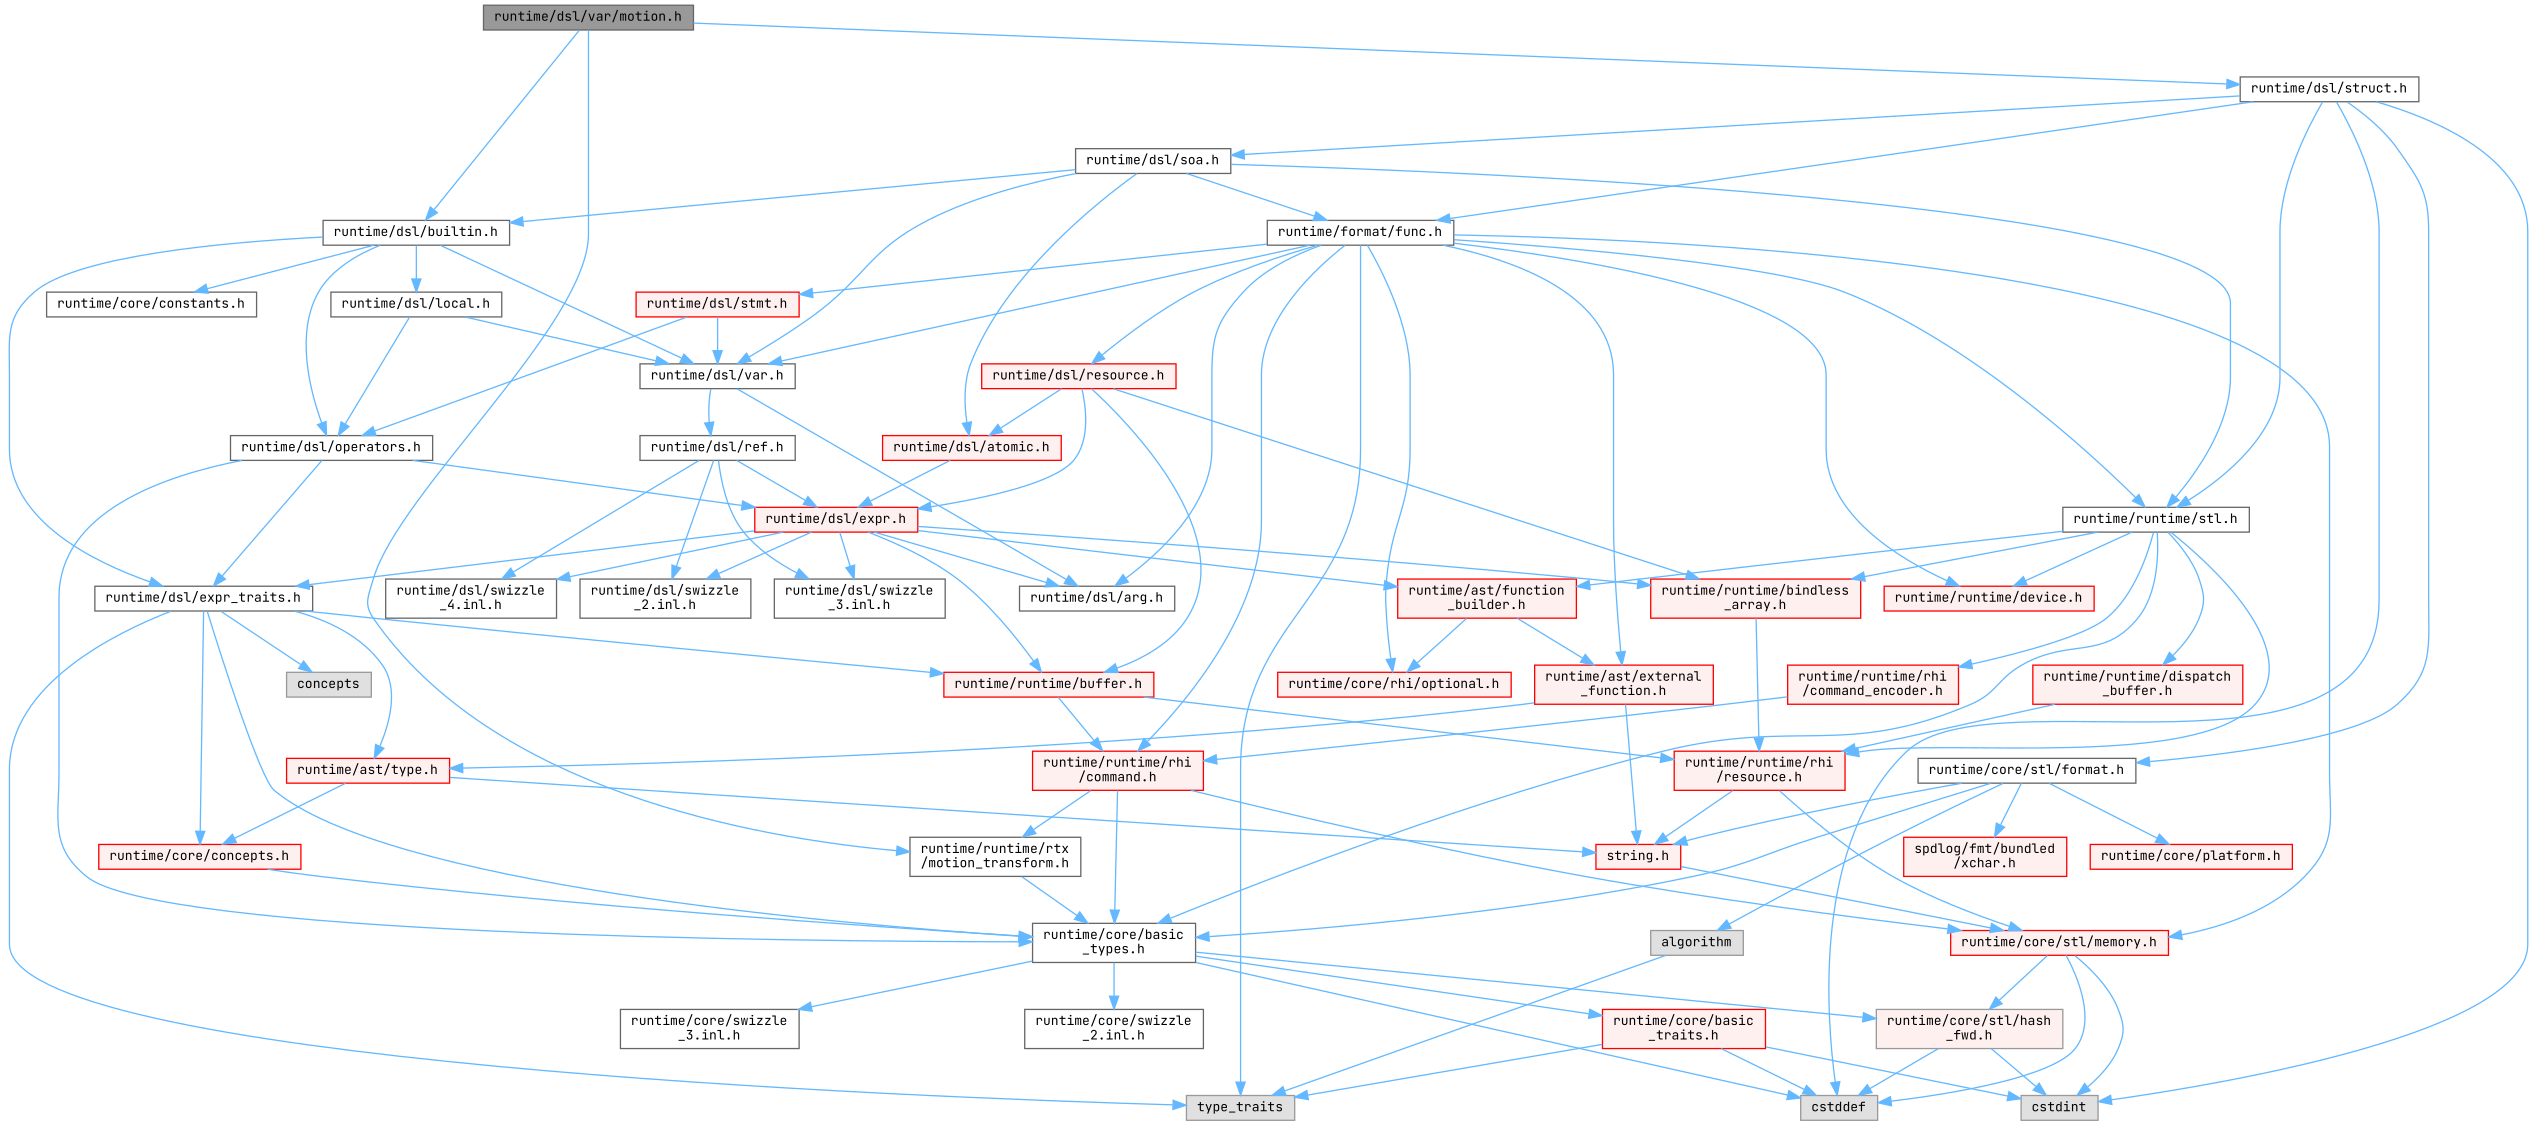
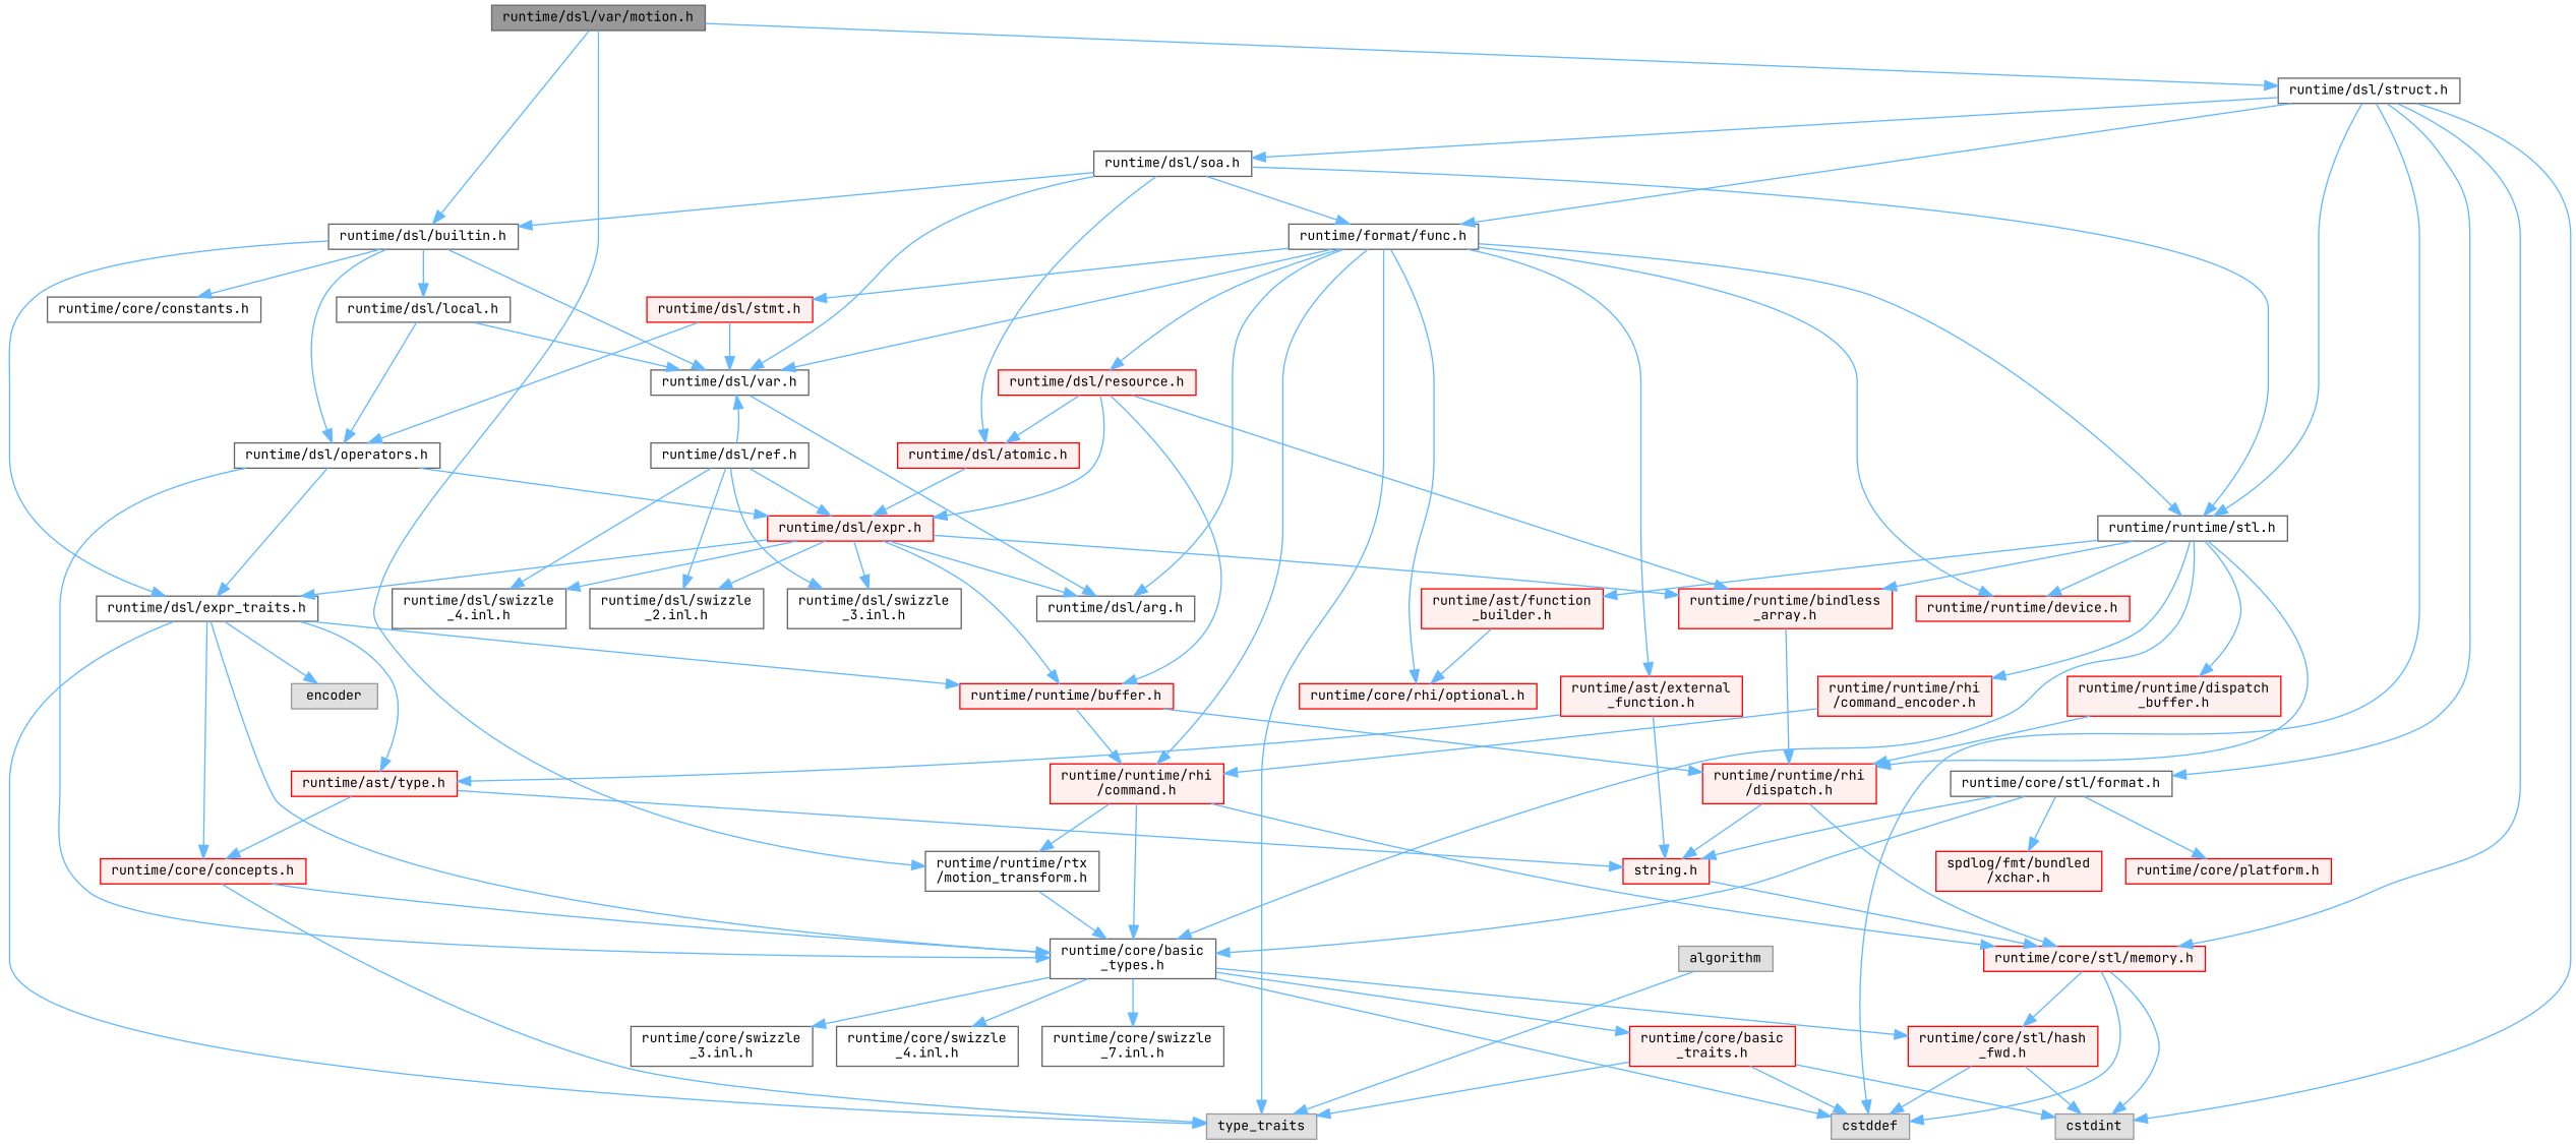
  digraph {
    fontname="JetBrains Mono"
    node [color=red fillcolor="#FFF0F0" fontname="JetBrains Mono" fontsize=10 shape=box style=filled]
    edge [color=steelblue1 fontname="JetBrains Mono" fontsize=10 labelfontname=Helvetica labelfontsize=10 style=solid]
    n1 [color=gray40 fillcolor=grey60 fontcolor=black height=0.2 label="runtime/dsl/var/motion.h" width=0.4]
    n2 [color=grey40 fillcolor=white height=0.2 label="runtime/dsl/builtin.h" width=0.4]
    n3 [color=grey40 fillcolor=white height=0.2 label="runtime/runtime/rtx\l/motion_transform.h" width=0.4]
    n4 [color=grey40 fillcolor=white height=0.2 label="runtime/dsl/struct.h" width=0.4]
    n5 [color=grey40 fillcolor=white height=0.2 label="runtime/core/constants.h" width=0.4]
    n6 [color=grey40 fillcolor=white height=0.2 label="runtime/dsl/var.h" width=0.4]
    n7 [color=grey40 fillcolor=white height=0.2 label="runtime/dsl/expr_traits.h" width=0.4]
    n8 [color=grey40 fillcolor=white height=0.2 label="runtime/dsl/operators.h" width=0.4]
    n9 [color=grey40 fillcolor=white height=0.2 label="runtime/dsl/local.h" width=0.4]
    n10 [color=grey40 fillcolor=white height=0.2 label="runtime/core/basic\l_types.h" width=0.4]
    n11 [color=grey60 fillcolor="#E0E0E0" height=0.2 label=cstddef width=0.4]
    n12 [color=grey60 fillcolor="#E0E0E0" height=0.2 label=cstdint width=0.4]
    n13 [color=grey40 fillcolor=white height=0.2 label="runtime/core/stl/format.h" width=0.4]
    n14 [color=grey40 fillcolor=white height=0.2 label="runtime/dsl/soa.h" width=0.4]
    n15 [color=grey40 fillcolor=white height=0.2 label="runtime/format/func.h" width=0.4]
    n16 [color=grey40 fillcolor=white height=0.2 label="runtime/runtime/stl.h" width=0.4]
    n17 [color=grey40 fillcolor=white height=0.2 label="runtime/dsl/ref.h" width=0.4]
    n18 [color=grey40 fillcolor=white height=0.2 label="runtime/dsl/arg.h" width=0.4]
    n19 [height=0.2 label="runtime/runtime/buffer.h" width=0.4]
    n20 [color=grey60 fillcolor="#E0E0E0" height=0.2 label=type_traits width=0.4]
    n21 [height=0.2 label="runtime/ast/type.h" width=0.4]
    n22 [height=0.2 label="runtime/core/concepts.h" width=0.4]
-   n23 [color=grey60 fillcolor="#E0E0E0" height=0.2 label=concepts width=0.4]
+   n23 [color=grey60 fillcolor="#E0E0E0" height=0.2 label=encoder width=0.4]
    n24 [height=0.2 label="runtime/dsl/expr.h" width=0.4]
    n25 [color=grey40 fillcolor=white height=0.2 label="runtime/dsl/swizzle\l_2.inl.h" width=0.4]
    n26 [color=grey40 fillcolor=white height=0.2 label="runtime/dsl/swizzle\l_3.inl.h" width=0.4]
    n27 [color=grey40 fillcolor=white height=0.2 label="runtime/dsl/swizzle\l_4.inl.h" width=0.4]
    n28 [height=0.2 label="runtime/runtime/bindless\l_array.h" width=0.4]
    n29 [height=0.2 label="runtime/ast/function\l_builder.h" width=0.4]
    n30 [height=0.2 label="runtime/runtime/rhi\l/command.h" width=0.4]
-   n31 [height=0.2 label="runtime/runtime/rhi\l/resource.h" width=0.4]
+   n31 [height=0.2 label="runtime/runtime/rhi\l/dispatch.h" width=0.4]
    n32 [height=0.2 label="runtime/ast/external\l_function.h" width=0.4]
    n33 [height=0.2 label="runtime/core/rhi/optional.h" width=0.4]
    n34 [height=0.2 label="runtime/core/stl/memory.h" width=0.4]
    n35 [height=0.2 label="string.h" width=0.4]
-   n36 [color=grey60 height=0.2 label="runtime/core/stl/hash\l_fwd.h" width=0.4]
+   n36 [height=0.2 label="runtime/core/stl/hash\l_fwd.h" width=0.4]
    n37 [height=0.2 label="runtime/core/basic\l_traits.h" width=0.4]
-   n38 [color=grey40 fillcolor=white height=0.2 label="runtime/core/swizzle\l_2.inl.h" width=0.4]
+   n38 [color=grey40 fillcolor=white height=0.2 label="runtime/core/swizzle\l_7.inl.h" width=0.4]
    n39 [color=grey40 fillcolor=white height=0.2 label="runtime/core/swizzle\l_3.inl.h" width=0.4]
+   n40 [color=grey40 fillcolor=white height=0.2 label="runtime/core/swizzle\l_4.inl.h" width=0.4]
    n41 [color=grey60 fillcolor="#E0E0E0" height=0.2 label=algorithm width=0.4]
    n42 [height=0.2 label="spdlog/fmt/bundled\l/xchar.h" width=0.4]
    n43 [height=0.2 label="runtime/core/platform.h" width=0.4]
    n44 [height=0.2 label="runtime/dsl/atomic.h" width=0.4]
    n45 [height=0.2 label="runtime/runtime/device.h" width=0.4]
    n46 [height=0.2 label="runtime/dsl/resource.h" width=0.4]
    n47 [height=0.2 label="runtime/dsl/stmt.h" width=0.4]
    n48 [height=0.2 label="runtime/runtime/dispatch\l_buffer.h" width=0.4]
    n49 [height=0.2 label="runtime/runtime/rhi\l/command_encoder.h" width=0.4]
    n1 -> n2
    n1 -> n3
    n1 -> n4
    n2 -> n5
    n2 -> n6
    n2 -> n7
    n2 -> n8
    n2 -> n9
    n3 -> n10
    n4 -> n11
    n4 -> n12
    n4 -> n13
    n4 -> n14
    n4 -> n15
    n4 -> n16
-   n6 -> n17
+   n17 -> n6
    n6 -> n18
    n7 -> n10
    n7 -> n19
    n7 -> n20
    n7 -> n21
    n7 -> n22
    n7 -> n23
    n8 -> n7
    n8 -> n10
    n8 -> n24
    n9 -> n6
    n9 -> n8
    n10 -> n11
    n10 -> n36
    n10 -> n37
    n10 -> n38
    n10 -> n39
+   n10 -> n40
    n13 -> n10
    n13 -> n35
-   n13 -> n41
    n13 -> n42
    n13 -> n43
    n14 -> n2
    n14 -> n6
    n14 -> n15
    n14 -> n16
    n14 -> n44
    n15 -> n6
    n15 -> n16
    n15 -> n18
    n15 -> n20
    n15 -> n30
    n15 -> n32
    n15 -> n33
-   n15 -> n34
+   n4 -> n34
    n15 -> n45
    n15 -> n46
    n15 -> n47
    n16 -> n10
    n16 -> n28
    n16 -> n29
    n16 -> n31
    n16 -> n45
    n16 -> n48
    n16 -> n49
    n17 -> n24
    n17 -> n25
    n17 -> n26
    n17 -> n27
    n19 -> n30
    n19 -> n31
    n21 -> n22
    n21 -> n35
    n22 -> n10
+   n22 -> n20
    n24 -> n7
    n24 -> n18
    n24 -> n19
    n24 -> n25
    n24 -> n26
    n24 -> n27
    n24 -> n28
-   n24 -> n29
    n28 -> n31
-   n29 -> n32
    n29 -> n33
    n30 -> n3
    n30 -> n10
    n30 -> n34
    n31 -> n34
    n31 -> n35
    n32 -> n21
    n32 -> n35
    n34 -> n11
    n34 -> n12
    n34 -> n36
    n35 -> n34
    n36 -> n11
    n36 -> n12
    n37 -> n11
    n37 -> n12
    n37 -> n20
    n41 -> n20
    n44 -> n24
    n46 -> n19
    n46 -> n24
    n46 -> n28
    n46 -> n44
    n47 -> n6
    n47 -> n8
    n48 -> n31
    n49 -> n30
  }
